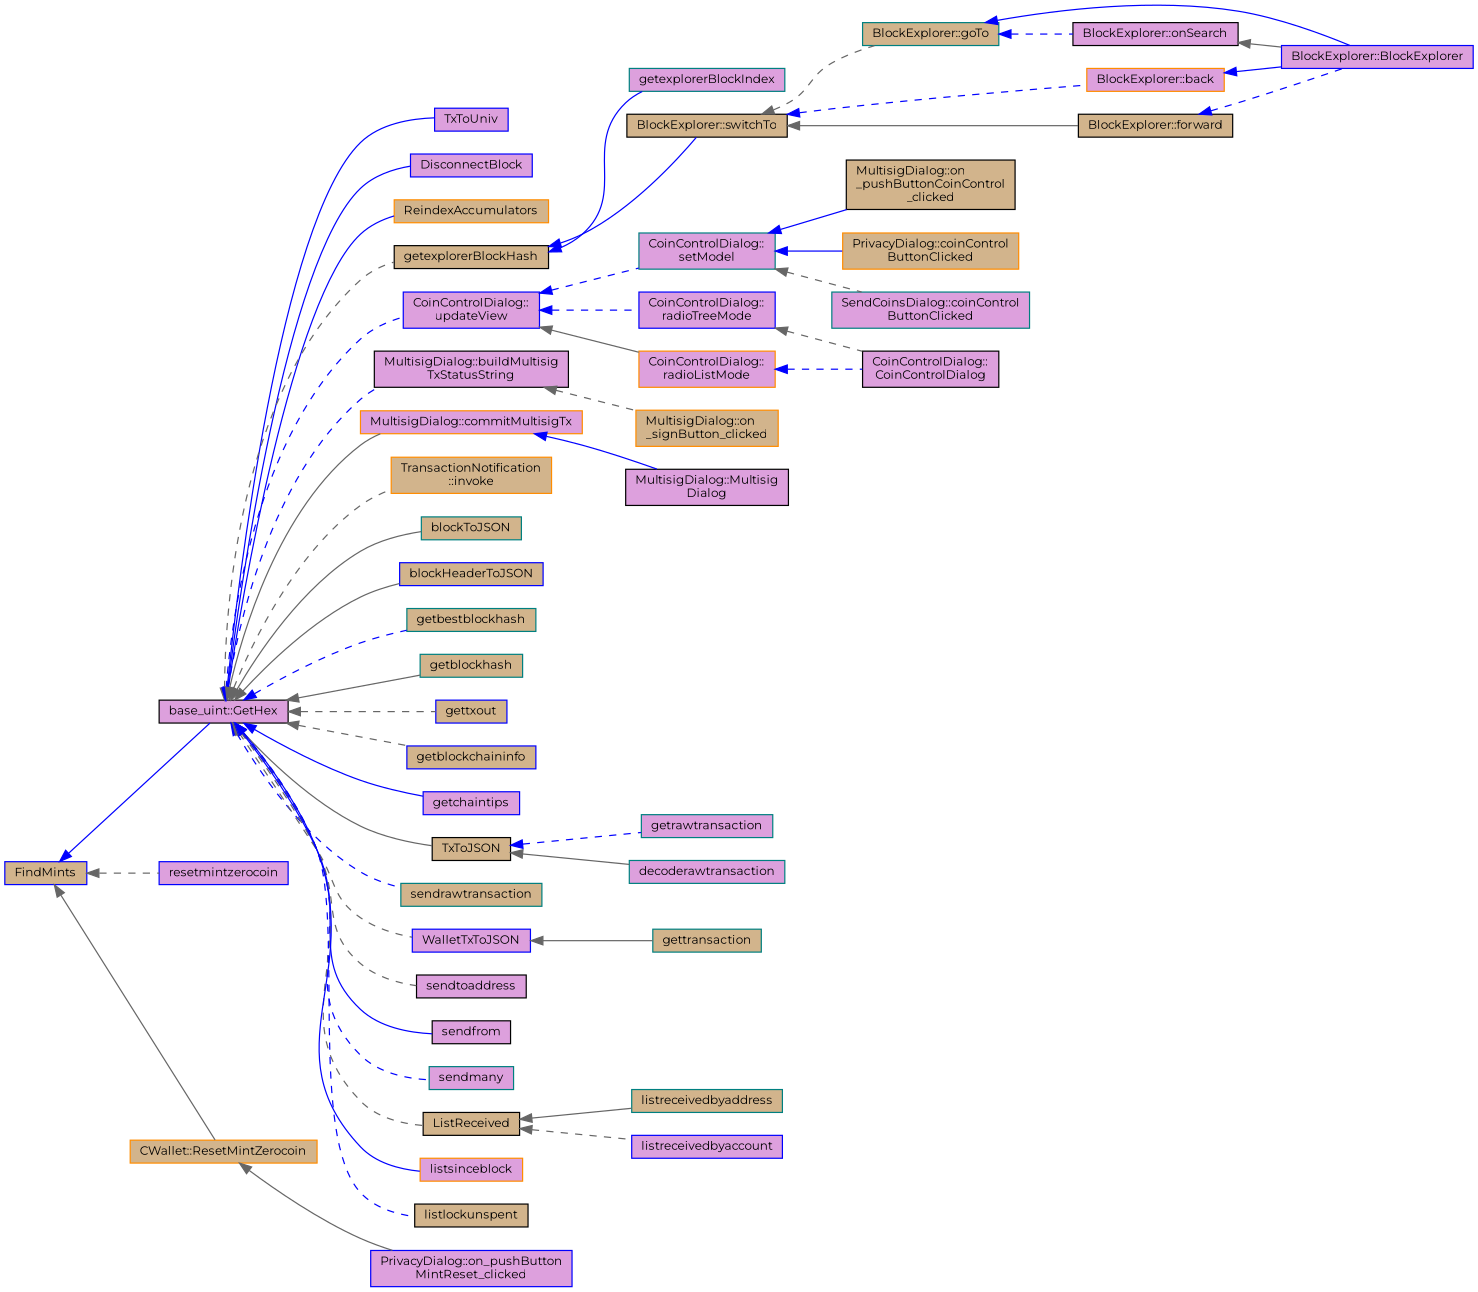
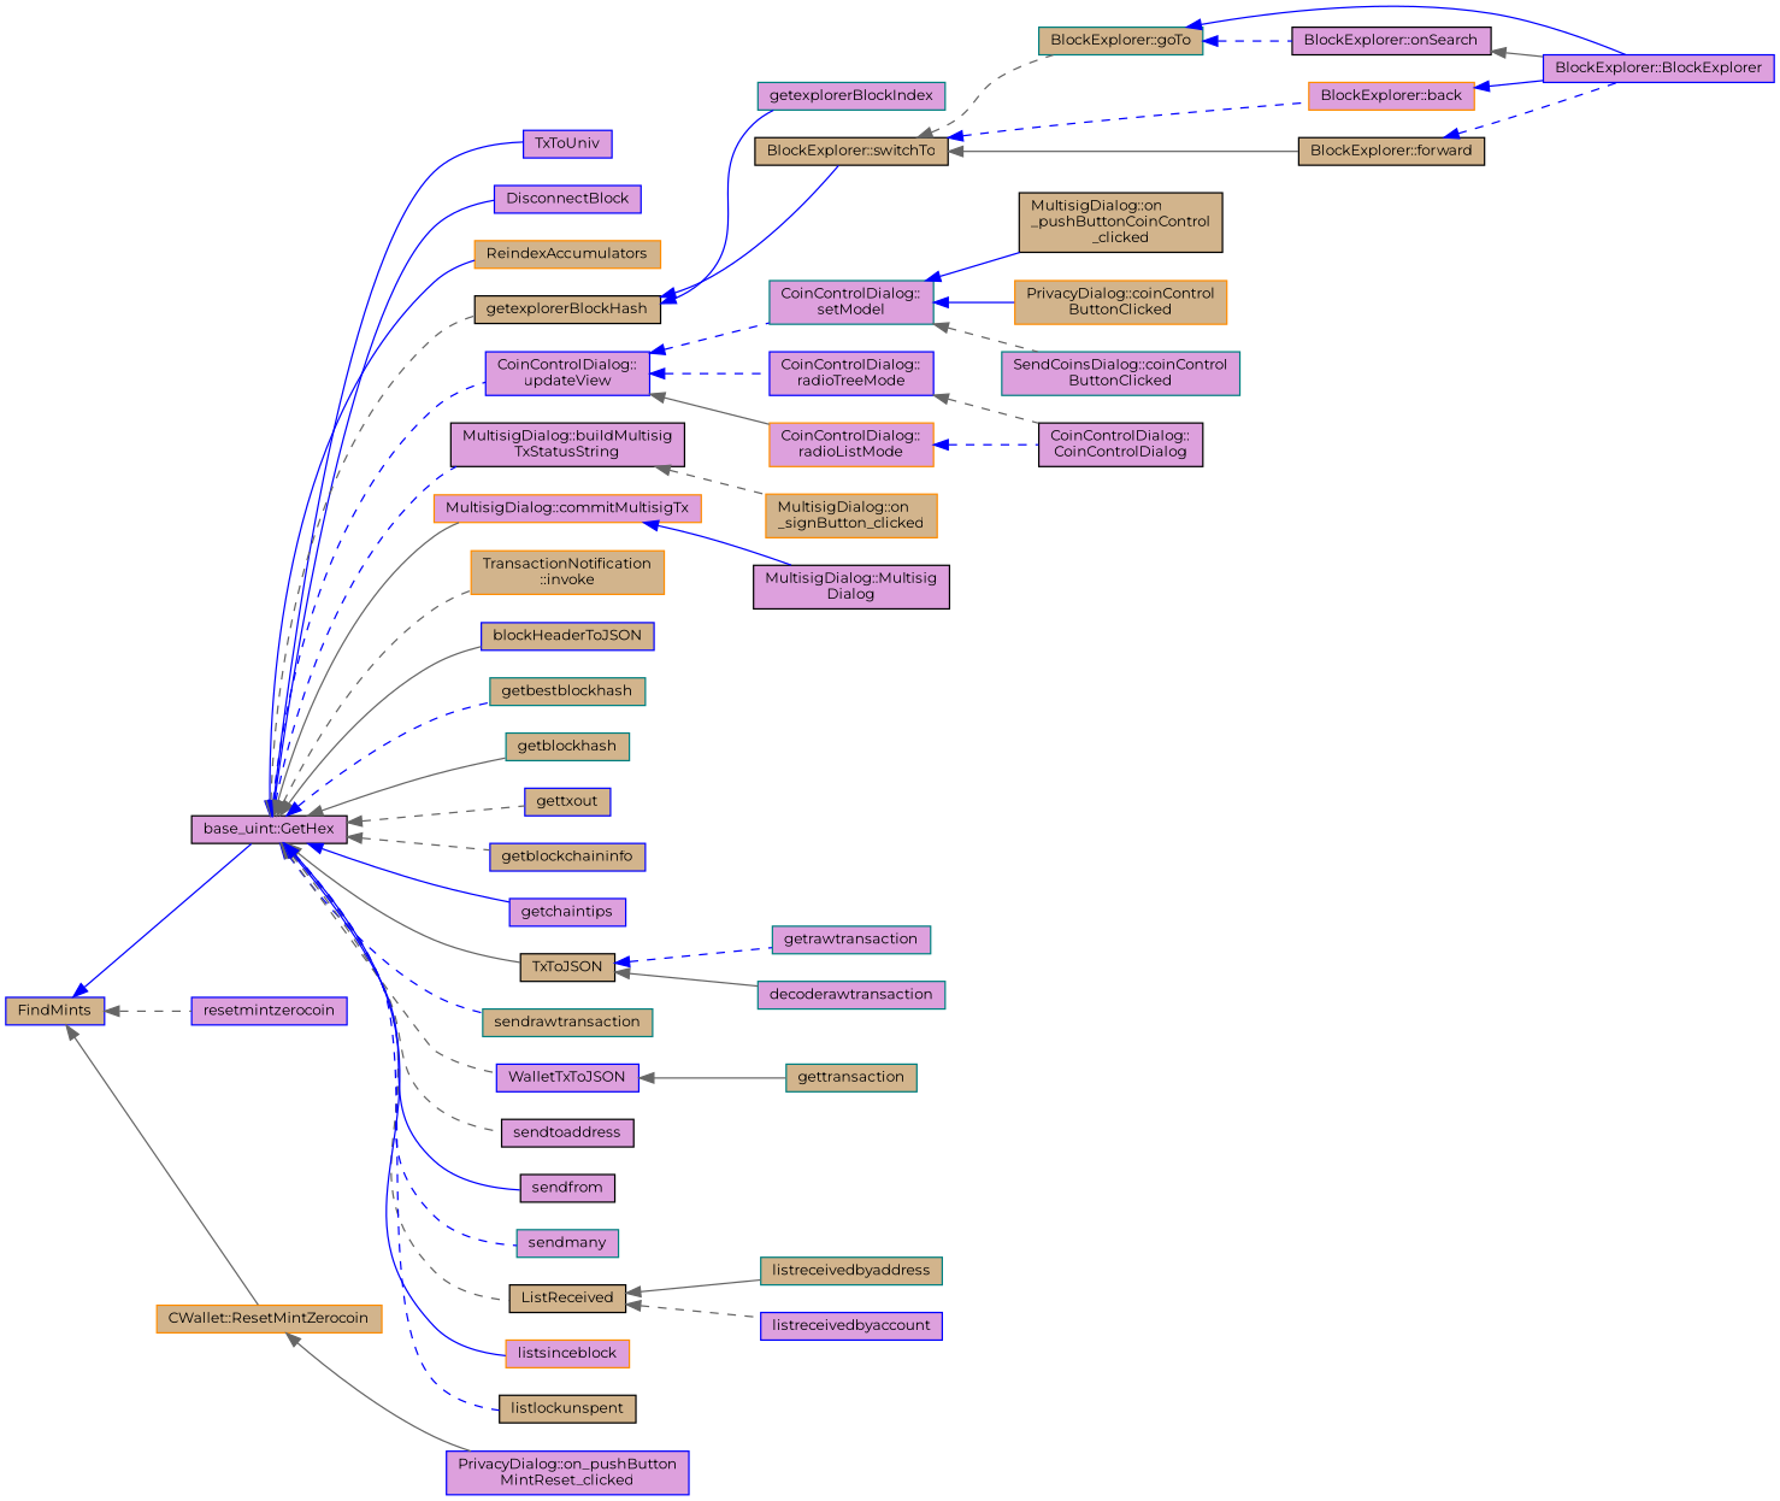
  digraph {
    fontname=Montserrat
    rankdir=LR
    node [color=black fillcolor=plum fontname=Montserrat fontsize=10 shape=record style=filled]
    edge [color=blue dir=back fontname=Montserrat fontsize=10 labelfontname=Helvetica labelfontsize=10 style=solid]
    n1 [fontcolor=black height=0.2 label="base_uint::GetHex" width=0.4]
    n2 [color=blue height=0.2 label=TxToUniv width=0.4]
    n3 [color=blue height=0.2 label=DisconnectBlock width=0.4]
    n4 [color=darkorange fillcolor=tan height=0.2 label=ReindexAccumulators width=0.4]
    n5 [fillcolor=tan height=0.2 label=getexplorerBlockHash width=0.4]
    n6 [color=blue height=0.2 label="CoinControlDialog::\lupdateView" width=0.4]
    n7 [height=0.2 label="MultisigDialog::buildMultisig\lTxStatusString" width=0.4]
    n8 [color=darkorange height=0.2 label="MultisigDialog::commitMultisigTx" width=0.4]
    n9 [color=darkorange fillcolor=tan height=0.2 label="TransactionNotification\l::invoke" width=0.4]
-   n10 [color=teal fillcolor=tan height=0.2 label=blockToJSON width=0.4]
    n11 [color=blue fillcolor=tan height=0.2 label=blockHeaderToJSON width=0.4]
    n12 [color=teal fillcolor=tan height=0.2 label=getbestblockhash width=0.4]
    n13 [color=teal fillcolor=tan height=0.2 label=getblockhash width=0.4]
    n14 [color=blue fillcolor=tan height=0.2 label=gettxout width=0.4]
    n15 [color=blue fillcolor=tan height=0.2 label=getblockchaininfo width=0.4]
    n16 [color=blue height=0.2 label=getchaintips width=0.4]
    n17 [fillcolor=tan height=0.2 label=TxToJSON width=0.4]
    n18 [color=teal fillcolor=tan height=0.2 label=sendrawtransaction width=0.4]
    n19 [color=blue height=0.2 label=WalletTxToJSON width=0.4]
    n20 [height=0.2 label=sendtoaddress width=0.4]
    n21 [height=0.2 label=sendfrom width=0.4]
    n22 [color=teal height=0.2 label=sendmany width=0.4]
    n23 [fillcolor=tan height=0.2 label=ListReceived width=0.4]
    n24 [color=darkorange height=0.2 label=listsinceblock width=0.4]
    n25 [fillcolor=tan height=0.2 label=listlockunspent width=0.4]
    n26 [color=blue fillcolor=tan height=0.2 label=FindMints width=0.4]
    n27 [color=blue height=0.2 label=resetmintzerocoin width=0.4]
    n28 [color=darkorange fillcolor=tan height=0.2 label="CWallet::ResetMintZerocoin" width=0.4]
    n29 [color=teal height=0.2 label=getexplorerBlockIndex width=0.4]
    n30 [fillcolor=tan height=0.2 label="BlockExplorer::switchTo" width=0.4]
    n31 [color=teal height=0.2 label="CoinControlDialog::\lsetModel" width=0.4]
    n32 [color=blue height=0.2 label="CoinControlDialog::\lradioTreeMode" width=0.4]
    n33 [color=darkorange height=0.2 label="CoinControlDialog::\lradioListMode" width=0.4]
    n34 [color=darkorange fillcolor=tan height=0.2 label="MultisigDialog::on\l_signButton_clicked" width=0.4]
    n35 [height=0.2 label="MultisigDialog::Multisig\lDialog" width=0.4]
    n36 [color=teal height=0.2 label=getrawtransaction width=0.4]
    n37 [color=teal height=0.2 label=decoderawtransaction width=0.4]
    n38 [color=teal fillcolor=tan height=0.2 label=gettransaction width=0.4]
    n39 [color=teal fillcolor=tan height=0.2 label=listreceivedbyaddress width=0.4]
    n40 [color=blue height=0.2 label=listreceivedbyaccount width=0.4]
    n41 [color=blue height=0.2 label="PrivacyDialog::on_pushButton\lMintReset_clicked" width=0.4]
    n42 [color=teal fillcolor=tan height=0.2 label="BlockExplorer::goTo" width=0.4]
    n43 [color=darkorange height=0.2 label="BlockExplorer::back" width=0.4]
    n44 [fillcolor=tan height=0.2 label="BlockExplorer::forward" width=0.4]
    n45 [color=blue height=0.2 label="BlockExplorer::BlockExplorer" width=0.4]
    n46 [height=0.2 label="BlockExplorer::onSearch" width=0.4]
    n47 [fillcolor=tan height=0.2 label="MultisigDialog::on\l_pushButtonCoinControl\l_clicked" width=0.4]
    n48 [color=darkorange fillcolor=tan height=0.2 label="PrivacyDialog::coinControl\lButtonClicked" width=0.4]
    n49 [color=teal height=0.2 label="SendCoinsDialog::coinControl\lButtonClicked" width=0.4]
    n50 [height=0.2 label="CoinControlDialog::\lCoinControlDialog" width=0.4]
    n1 -> n2
    n1 -> n3
    n1 -> n4
    n1 -> n5 [color=gray40 style=dashed]
    n1 -> n6 [style=dashed]
    n1 -> n7 [style=dashed]
    n1 -> n8 [color=gray40]
    n1 -> n9 [color=gray40 style=dashed]
-   n1 -> n10 [color=gray40]
    n1 -> n11 [color=gray40]
    n1 -> n12 [style=dashed]
    n1 -> n13 [color=gray40]
    n1 -> n14 [color=gray40 style=dashed]
    n1 -> n15 [color=gray40 style=dashed]
    n1 -> n16
    n1 -> n17 [color=gray40]
    n1 -> n18 [style=dashed]
    n1 -> n19 [color=gray40 style=dashed]
    n1 -> n20 [color=gray40 style=dashed]
    n1 -> n21
    n1 -> n22 [style=dashed]
    n1 -> n23 [color=gray40 style=dashed]
    n1 -> n24
    n1 -> n25 [style=dashed]
    n5 -> n29
    n5 -> n30
    n6 -> n31 [style=dashed]
    n6 -> n32 [style=dashed]
    n6 -> n33 [color=gray40]
    n7 -> n34 [color=gray40 style=dashed]
    n8 -> n35
    n17 -> n36 [style=dashed]
    n17 -> n37 [color=gray40]
    n19 -> n38 [color=gray40]
    n23 -> n39 [color=gray40]
    n23 -> n40 [color=gray40 style=dashed]
    n26 -> n1
    n26 -> n27 [color=gray40 style=dashed]
    n26 -> n28 [color=gray40]
    n28 -> n41 [color=gray40]
    n30 -> n42 [color=gray40 style=dashed]
    n30 -> n43 [style=dashed]
    n30 -> n44 [color=gray40]
    n31 -> n47
    n31 -> n48
    n31 -> n49 [color=gray40 style=dashed]
    n32 -> n50 [color=gray40 style=dashed]
    n33 -> n50 [style=dashed]
    n42 -> n45
    n42 -> n46 [style=dashed]
    n43 -> n45
    n44 -> n45 [style=dashed]
    n46 -> n45 [color=gray40]
  }
